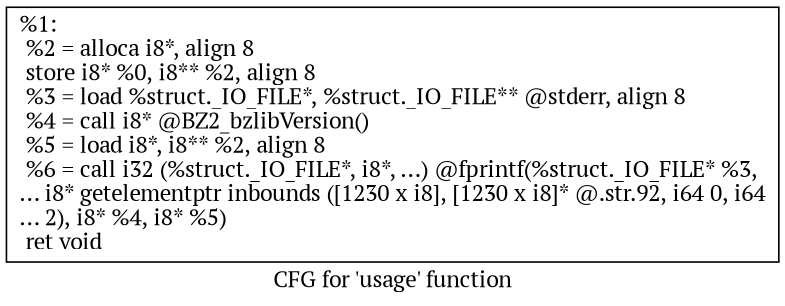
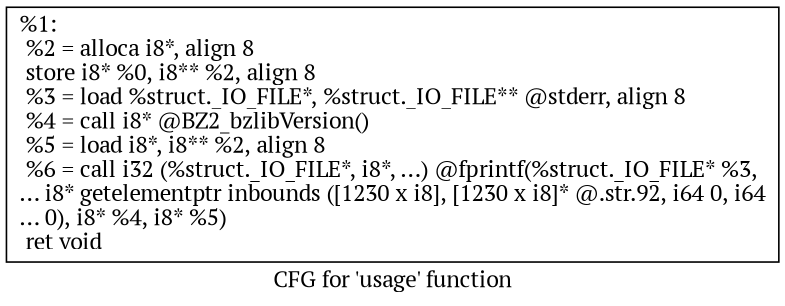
  digraph {
    label="CFG for 'usage' function"
    fontname="PT Serif"
-   n1 [label="{%1:\l  %2 = alloca i8*, align 8\l  store i8* %0, i8** %2, align 8\l  %3 = load %struct._IO_FILE*, %struct._IO_FILE** @stderr, align 8\l  %4 = call i8* @BZ2_bzlibVersion()\l  %5 = load i8*, i8** %2, align 8\l  %6 = call i32 (%struct._IO_FILE*, i8*, ...) @fprintf(%struct._IO_FILE* %3,\l... i8* getelementptr inbounds ([1230 x i8], [1230 x i8]* @.str.92, i64 0, i64\l... 2), i8* %4, i8* %5)\l  ret void\l}" shape=record fontname="PT Serif"]
+   n1 [label="{%1:\l  %2 = alloca i8*, align 8\l  store i8* %0, i8** %2, align 8\l  %3 = load %struct._IO_FILE*, %struct._IO_FILE** @stderr, align 8\l  %4 = call i8* @BZ2_bzlibVersion()\l  %5 = load i8*, i8** %2, align 8\l  %6 = call i32 (%struct._IO_FILE*, i8*, ...) @fprintf(%struct._IO_FILE* %3,\l... i8* getelementptr inbounds ([1230 x i8], [1230 x i8]* @.str.92, i64 0, i64\l... 0), i8* %4, i8* %5)\l  ret void\l}" shape=record fontname="PT Serif"]
  }
